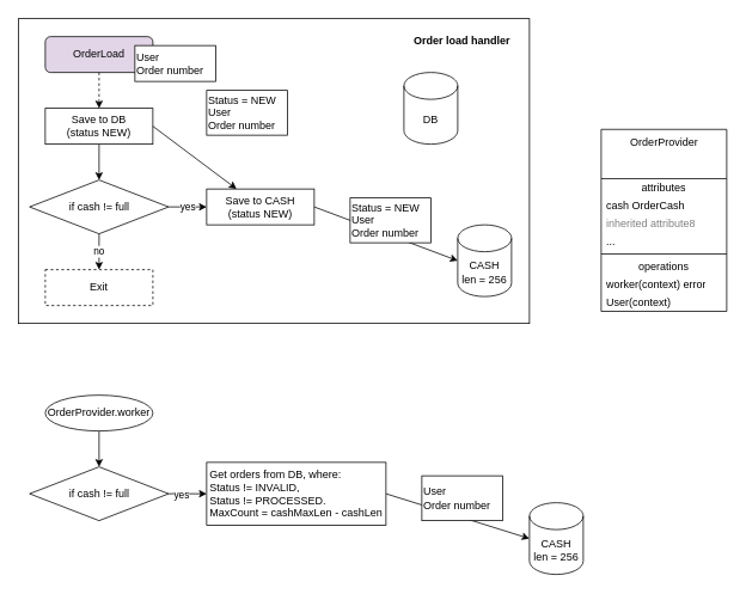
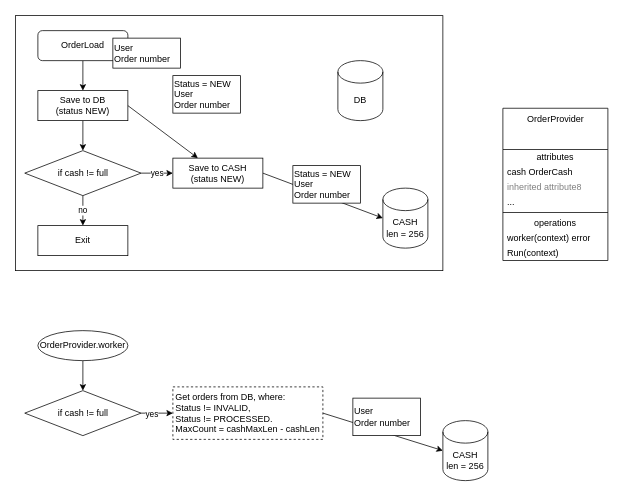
  <mxCell id="0" />
  <mxCell id="1" parent="0" />
  <mxCell id="2" value="" style="rounded=0;whiteSpace=wrap;html=1;" vertex="1" parent="1"><mxGeometry x="20" y="20" width="570" height="340" as="geometry" /></mxCell>
- <mxCell id="3" style="edgeStyle=none;html=1;exitX=0.5;exitY=1;exitDx=0;exitDy=0;entryX=0.5;entryY=0;entryDx=0;entryDy=0;dashed=1;" edge="1" parent="1" source="4" target="8"><mxGeometry relative="1" as="geometry" /></mxCell>
- <mxCell id="4" value="OrderLoad" style="rounded=1;whiteSpace=wrap;html=1;fillColor=#e1d5e7;" vertex="1" parent="1"><mxGeometry x="50" y="40" width="120" height="40" as="geometry" /></mxCell>
+ <mxCell id="3" style="edgeStyle=none;html=1;exitX=0.5;exitY=1;exitDx=0;exitDy=0;entryX=0.5;entryY=0;entryDx=0;entryDy=0;" edge="1" parent="1" source="4" target="8"><mxGeometry relative="1" as="geometry" /></mxCell>
+ <mxCell id="4" value="OrderLoad" style="rounded=1;whiteSpace=wrap;html=1;" vertex="1" parent="1"><mxGeometry x="50" y="40" width="120" height="40" as="geometry" /></mxCell>
  <mxCell id="5" value="User&lt;br&gt;Order number" style="rounded=0;whiteSpace=wrap;html=1;align=left;" vertex="1" parent="1"><mxGeometry x="150" y="50" width="90" height="40" as="geometry" /></mxCell>
  <mxCell id="6" value="DB" style="shape=cylinder3;whiteSpace=wrap;html=1;boundedLbl=1;backgroundOutline=1;size=15;" vertex="1" parent="1"><mxGeometry x="450" y="80" width="60" height="80" as="geometry" /></mxCell>
  <mxCell id="7" style="edgeStyle=none;html=1;exitX=0.5;exitY=1;exitDx=0;exitDy=0;entryX=0.5;entryY=0;entryDx=0;entryDy=0;" edge="1" parent="1" source="8" target="17"><mxGeometry relative="1" as="geometry" /></mxCell>
  <mxCell id="8" value="Save to DB&lt;br&gt;(status NEW)" style="rounded=0;whiteSpace=wrap;html=1;" vertex="1" parent="1"><mxGeometry x="50" y="120" width="120" height="40" as="geometry" /></mxCell>
  <mxCell id="9" value="" style="endArrow=classic;html=1;exitX=1;exitY=0.5;exitDx=0;exitDy=0;" edge="1" parent="1" source="8" target="12"><mxGeometry width="50" height="50" relative="1" as="geometry"><mxPoint x="440" y="430" as="sourcePoint" /><mxPoint x="490" y="380" as="targetPoint" /></mxGeometry></mxCell>
  <mxCell id="10" value="Status = NEW&lt;br&gt;User&lt;br&gt;Order number" style="rounded=0;whiteSpace=wrap;html=1;align=left;" vertex="1" parent="1"><mxGeometry x="230" y="100" width="90" height="50" as="geometry" /></mxCell>
  <mxCell id="11" style="edgeStyle=none;html=1;exitX=1;exitY=0.5;exitDx=0;exitDy=0;entryX=0;entryY=0.5;entryDx=0;entryDy=0;entryPerimeter=0;" edge="1" parent="1" source="12" target="13"><mxGeometry relative="1" as="geometry" /></mxCell>
  <mxCell id="12" value="Save to CASH&lt;br&gt;(status NEW)" style="rounded=0;whiteSpace=wrap;html=1;" vertex="1" parent="1"><mxGeometry x="230" y="210" width="120" height="40" as="geometry" /></mxCell>
  <mxCell id="13" value="CASH&lt;br&gt;len = 256" style="shape=cylinder3;whiteSpace=wrap;html=1;boundedLbl=1;backgroundOutline=1;size=15;" vertex="1" parent="1"><mxGeometry x="510" y="250" width="60" height="80" as="geometry" /></mxCell>
  <mxCell id="14" value="Status = NEW&lt;br&gt;User&lt;br&gt;Order number" style="rounded=0;whiteSpace=wrap;html=1;align=left;" vertex="1" parent="1"><mxGeometry x="390" y="220" width="90" height="50" as="geometry" /></mxCell>
  <mxCell id="15" value="yes" style="edgeStyle=none;html=1;exitX=1;exitY=0.5;exitDx=0;exitDy=0;entryX=0;entryY=0.5;entryDx=0;entryDy=0;" edge="1" parent="1" source="17" target="12"><mxGeometry relative="1" as="geometry" /></mxCell>
  <mxCell id="16" value="no" style="edgeStyle=none;html=1;exitX=0.5;exitY=1;exitDx=0;exitDy=0;entryX=0.5;entryY=0;entryDx=0;entryDy=0;" edge="1" parent="1" source="17" target="18"><mxGeometry relative="1" as="geometry" /></mxCell>
  <mxCell id="17" value="if cash != full" style="rhombus;whiteSpace=wrap;html=1;" vertex="1" parent="1"><mxGeometry x="32.5" y="200" width="155" height="60" as="geometry" /></mxCell>
- <mxCell id="18" value="Exit" style="rounded=0;whiteSpace=wrap;html=1;dashed=1;" vertex="1" parent="1"><mxGeometry x="50" y="300" width="120" height="40" as="geometry" /></mxCell>
- <mxCell id="19" value="Order load handler" style="text;html=1;strokeColor=none;fillColor=none;align=center;verticalAlign=middle;whiteSpace=wrap;rounded=0;fontStyle=1" vertex="1" parent="1"><mxGeometry x="450" y="30" width="130" height="30" as="geometry" /></mxCell>
+ <mxCell id="18" value="Exit" style="rounded=0;whiteSpace=wrap;html=1;" vertex="1" parent="1"><mxGeometry x="50" y="300" width="120" height="40" as="geometry" /></mxCell>
  <mxCell id="20" value="OrderProvider" style="swimlane;fontStyle=0;align=center;verticalAlign=top;childLayout=stackLayout;horizontal=1;startSize=55;horizontalStack=0;resizeParent=1;resizeParentMax=0;resizeLast=0;collapsible=0;marginBottom=0;html=1;" vertex="1" parent="1"><mxGeometry x="670" y="143.5" width="140" height="203" as="geometry" /></mxCell>
  <mxCell id="21" value="attributes" style="text;html=1;strokeColor=none;fillColor=none;align=center;verticalAlign=middle;spacingLeft=4;spacingRight=4;overflow=hidden;rotatable=0;points=[[0,0.5],[1,0.5]];portConstraint=eastwest;" vertex="1" parent="20"><mxGeometry y="55" width="140" height="20" as="geometry" /></mxCell>
  <mxCell id="22" value="cash OrderCash" style="text;html=1;strokeColor=none;fillColor=none;align=left;verticalAlign=middle;spacingLeft=4;spacingRight=4;overflow=hidden;rotatable=0;points=[[0,0.5],[1,0.5]];portConstraint=eastwest;" vertex="1" parent="20"><mxGeometry y="75" width="140" height="20" as="geometry" /></mxCell>
  <mxCell id="23" value="inherited attribute8" style="text;html=1;strokeColor=none;fillColor=none;align=left;verticalAlign=middle;spacingLeft=4;spacingRight=4;overflow=hidden;rotatable=0;points=[[0,0.5],[1,0.5]];portConstraint=eastwest;fontColor=#808080;" vertex="1" parent="20"><mxGeometry y="95" width="140" height="20" as="geometry" /></mxCell>
  <mxCell id="24" value="..." style="text;html=1;strokeColor=none;fillColor=none;align=left;verticalAlign=middle;spacingLeft=4;spacingRight=4;overflow=hidden;rotatable=0;points=[[0,0.5],[1,0.5]];portConstraint=eastwest;" vertex="1" parent="20"><mxGeometry y="115" width="140" height="20" as="geometry" /></mxCell>
  <mxCell id="25" value="" style="line;strokeWidth=1;fillColor=none;align=left;verticalAlign=middle;spacingTop=-1;spacingLeft=3;spacingRight=3;rotatable=0;labelPosition=right;points=[];portConstraint=eastwest;" vertex="1" parent="20"><mxGeometry y="135" width="140" height="8" as="geometry" /></mxCell>
  <mxCell id="26" value="operations" style="text;html=1;strokeColor=none;fillColor=none;align=center;verticalAlign=middle;spacingLeft=4;spacingRight=4;overflow=hidden;rotatable=0;points=[[0,0.5],[1,0.5]];portConstraint=eastwest;" vertex="1" parent="20"><mxGeometry y="143" width="140" height="20" as="geometry" /></mxCell>
  <mxCell id="27" value="worker(context) error" style="text;html=1;strokeColor=none;fillColor=none;align=left;verticalAlign=middle;spacingLeft=4;spacingRight=4;overflow=hidden;rotatable=0;points=[[0,0.5],[1,0.5]];portConstraint=eastwest;" vertex="1" parent="20"><mxGeometry y="163" width="140" height="20" as="geometry" /></mxCell>
- <mxCell id="28" value="User(context)" style="text;html=1;strokeColor=none;fillColor=none;align=left;verticalAlign=middle;spacingLeft=4;spacingRight=4;overflow=hidden;rotatable=0;points=[[0,0.5],[1,0.5]];portConstraint=eastwest;" vertex="1" parent="20"><mxGeometry y="183" width="140" height="20" as="geometry" /></mxCell>
+ <mxCell id="28" value="Run(context)" style="text;html=1;strokeColor=none;fillColor=none;align=left;verticalAlign=middle;spacingLeft=4;spacingRight=4;overflow=hidden;rotatable=0;points=[[0,0.5],[1,0.5]];portConstraint=eastwest;" vertex="1" parent="20"><mxGeometry y="183" width="140" height="20" as="geometry" /></mxCell>
  <mxCell id="29" value="" style="edgeStyle=none;html=1;" edge="1" parent="1" source="30" target="33"><mxGeometry relative="1" as="geometry" /></mxCell>
  <mxCell id="30" value="OrderProvider.worker" style="ellipse;whiteSpace=wrap;html=1;" vertex="1" parent="1"><mxGeometry x="50" y="440" width="120" height="40" as="geometry" /></mxCell>
  <mxCell id="31" value="" style="edgeStyle=none;html=1;" edge="1" parent="1" source="33" target="35"><mxGeometry relative="1" as="geometry" /></mxCell>
  <mxCell id="32" value="yes" style="edgeLabel;html=1;align=center;verticalAlign=middle;resizable=0;points=[];" vertex="1" connectable="0" parent="31"><mxGeometry x="-0.345" y="1" relative="1" as="geometry"><mxPoint y="1" as="offset" /></mxGeometry></mxCell>
  <mxCell id="33" value="if cash != full" style="rhombus;whiteSpace=wrap;html=1;" vertex="1" parent="1"><mxGeometry x="32.5" y="520" width="155" height="60" as="geometry" /></mxCell>
  <mxCell id="34" style="edgeStyle=none;html=1;exitX=1;exitY=0.5;exitDx=0;exitDy=0;entryX=0;entryY=0.5;entryDx=0;entryDy=0;entryPerimeter=0;" edge="1" parent="1" source="35" target="36"><mxGeometry relative="1" as="geometry" /></mxCell>
- <mxCell id="35" value="&lt;div style=&quot;text-align: left;&quot;&gt;&lt;span style=&quot;background-color: initial;&quot;&gt;Get orders from DB, where:&lt;/span&gt;&lt;/div&gt;&lt;div style=&quot;text-align: left;&quot;&gt;&lt;span style=&quot;background-color: initial;&quot;&gt;Status != INVALID,&lt;/span&gt;&lt;/div&gt;&lt;div style=&quot;text-align: left;&quot;&gt;&lt;span style=&quot;background-color: initial;&quot;&gt;Status != PROCESSED.&lt;/span&gt;&lt;/div&gt;&lt;div style=&quot;text-align: left;&quot;&gt;&lt;span style=&quot;background-color: initial;&quot;&gt;MaxCount = cashMaxLen - cashLen&lt;/span&gt;&lt;/div&gt;" style="rounded=0;whiteSpace=wrap;html=1;" vertex="1" parent="1"><mxGeometry x="230" y="515" width="200" height="70" as="geometry" /></mxCell>
+ <mxCell id="35" value="&lt;div style=&quot;text-align: left;&quot;&gt;&lt;span style=&quot;background-color: initial;&quot;&gt;Get orders from DB, where:&lt;/span&gt;&lt;/div&gt;&lt;div style=&quot;text-align: left;&quot;&gt;&lt;span style=&quot;background-color: initial;&quot;&gt;Status != INVALID,&lt;/span&gt;&lt;/div&gt;&lt;div style=&quot;text-align: left;&quot;&gt;&lt;span style=&quot;background-color: initial;&quot;&gt;Status != PROCESSED.&lt;/span&gt;&lt;/div&gt;&lt;div style=&quot;text-align: left;&quot;&gt;&lt;span style=&quot;background-color: initial;&quot;&gt;MaxCount = cashMaxLen - cashLen&lt;/span&gt;&lt;/div&gt;" style="rounded=0;whiteSpace=wrap;html=1;dashed=1;" vertex="1" parent="1"><mxGeometry x="230" y="515" width="200" height="70" as="geometry" /></mxCell>
  <mxCell id="36" value="CASH&lt;br&gt;len = 256" style="shape=cylinder3;whiteSpace=wrap;html=1;boundedLbl=1;backgroundOutline=1;size=15;" vertex="1" parent="1"><mxGeometry x="590" y="560" width="60" height="80" as="geometry" /></mxCell>
  <mxCell id="37" value="User&lt;br&gt;Order number" style="rounded=0;whiteSpace=wrap;html=1;align=left;" vertex="1" parent="1"><mxGeometry x="470" y="530" width="90" height="50" as="geometry" /></mxCell>
